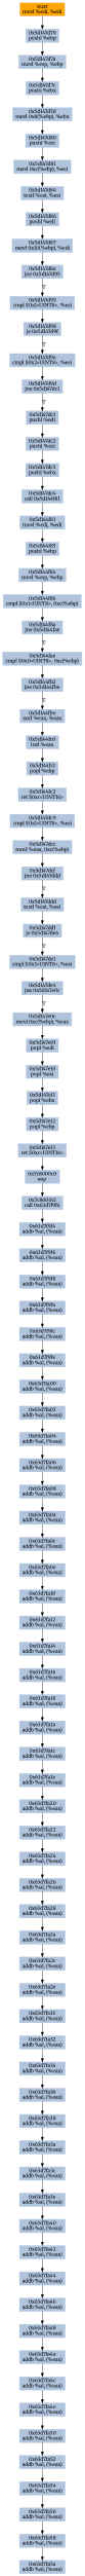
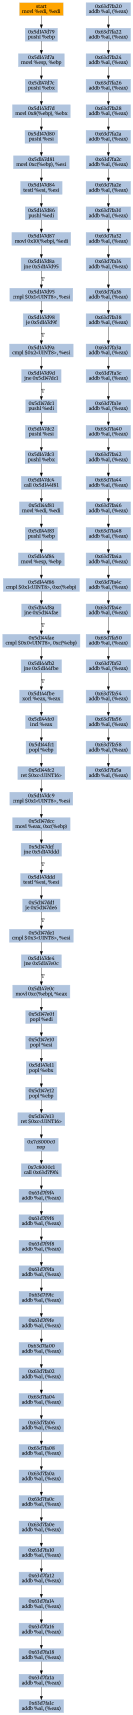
  digraph {
    fontname=Merriweather
    node [color=lightsteelblue fillcolor=lightsteelblue fontname=Merriweather shape=rectangle style=filled]
    edge [color="#000000" fontname=Merriweather]
    n1 [color=lightgrey fillcolor=orange label="start\nmovl %edi, %edi"]
    n2 [label="0x5d147d79\npushl %ebp"]
    n3 [label="0x5d147d7a\nmovl %esp, %ebp"]
    n4 [label="0x5d147d7c\npushl %ebx"]
    n5 [label="0x5d147d7d\nmovl 0x8(%ebp), %ebx"]
    n6 [label="0x5d147d80\npushl %esi"]
    n7 [label="0x5d147d81\nmovl 0xc(%ebp), %esi"]
    n8 [label="0x5d147d84\ntestl %esi, %esi"]
    n9 [label="0x5d147d86\npushl %edi"]
    n10 [label="0x5d147d87\nmovl 0x10(%ebp), %edi"]
    n11 [label="0x5d147d8a\njne 0x5d147d95"]
    n12 [label="0x5d147d95\ncmpl $0x1<UINT8>, %esi"]
    n13 [label="0x5d147d98\nje 0x5d147d9f"]
    n14 [label="0x5d147d9a\ncmpl $0x2<UINT8>, %esi"]
    n15 [label="0x5d147d9d\njne 0x5d147dc1"]
    n16 [label="0x5d147dc1\npushl %edi"]
    n17 [label="0x5d147dc2\npushl %esi"]
    n18 [label="0x5d147dc3\npushl %ebx"]
    n19 [label="0x5d147dc4\ncall 0x5d144f81"]
    n20 [label="0x5d144f81\nmovl %edi, %edi"]
    n21 [label="0x5d144f83\npushl %ebp"]
    n22 [label="0x5d144f84\nmovl %esp, %ebp"]
    n23 [label="0x5d144f86\ncmpl $0x1<UINT8>, 0xc(%ebp)"]
    n24 [label="0x5d144f8a\njne 0x5d144fae"]
    n25 [label="0x5d144fae\ncmpl $0x0<UINT8>, 0xc(%ebp)"]
    n26 [label="0x5d144fb2\njne 0x5d144fbe"]
    n27 [label="0x5d144fbe\nxorl %eax, %eax"]
    n28 [label="0x5d144fc0\nincl %eax"]
    n29 [label="0x5d144fc1\npopl %ebp"]
    n30 [label="0x5d144fc2\nret $0xc<UINT16>"]
    n31 [label="0x5d147dc9\ncmpl $0x1<UINT8>, %esi"]
    n32 [label="0x5d147dcc\nmovl %eax, 0xc(%ebp)"]
    n33 [label="0x5d147dcf\njne 0x5d147ddd"]
    n34 [label="0x5d147ddd\ntestl %esi, %esi"]
    n35 [label="0x5d147ddf\nje 0x5d147de6"]
    n36 [label="0x5d147de1\ncmpl $0x3<UINT8>, %esi"]
    n37 [label="0x5d147de4\njne 0x5d147e0c"]
    n38 [label="0x5d147e0c\nmovl 0xc(%ebp), %eax"]
    n39 [label="0x5d147e0f\npopl %edi"]
    n40 [label="0x5d147e10\npopl %esi"]
    n41 [label="0x5d147e11\npopl %ebx"]
    n42 [label="0x5d147e12\npopl %ebp"]
    n43 [label="0x5d147e13\nret $0xc<UINT16>"]
    n44 [label="0x7c8000c0\nnop "]
    n45 [label="0x7c8000c1\ncall 0x63d7f9f4"]
    n46 [label="0x63d7f9f4\naddb %al, (%eax)"]
    n47 [label="0x63d7f9f6\naddb %al, (%eax)"]
    n48 [label="0x63d7f9f8\naddb %al, (%eax)"]
    n49 [label="0x63d7f9fa\naddb %al, (%eax)"]
    n50 [label="0x63d7f9fc\naddb %al, (%eax)"]
    n51 [label="0x63d7f9fe\naddb %al, (%eax)"]
    n52 [label="0x63d7fa00\naddb %al, (%eax)"]
    n53 [label="0x63d7fa02\naddb %al, (%eax)"]
    n54 [label="0x63d7fa04\naddb %al, (%eax)"]
    n55 [label="0x63d7fa06\naddb %al, (%eax)"]
    n56 [label="0x63d7fa08\naddb %al, (%eax)"]
    n57 [label="0x63d7fa0a\naddb %al, (%eax)"]
    n58 [label="0x63d7fa0c\naddb %al, (%eax)"]
    n59 [label="0x63d7fa0e\naddb %al, (%eax)"]
    n60 [label="0x63d7fa10\naddb %al, (%eax)"]
    n61 [label="0x63d7fa12\naddb %al, (%eax)"]
    n62 [label="0x63d7fa14\naddb %al, (%eax)"]
    n63 [label="0x63d7fa16\naddb %al, (%eax)"]
    n64 [label="0x63d7fa18\naddb %al, (%eax)"]
    n65 [label="0x63d7fa1a\naddb %al, (%eax)"]
    n66 [label="0x63d7fa1c\naddb %al, (%eax)"]
-   n67 [label="0x63d7fa1e\naddb %al, (%eax)"]
    n68 [label="0x63d7fa20\naddb %al, (%eax)"]
    n69 [label="0x63d7fa22\naddb %al, (%eax)"]
    n70 [label="0x63d7fa24\naddb %al, (%eax)"]
    n71 [label="0x63d7fa26\naddb %al, (%eax)"]
    n72 [label="0x63d7fa28\naddb %al, (%eax)"]
    n73 [label="0x63d7fa2a\naddb %al, (%eax)"]
    n74 [label="0x63d7fa2c\naddb %al, (%eax)"]
    n75 [label="0x63d7fa2e\naddb %al, (%eax)"]
    n76 [label="0x63d7fa30\naddb %al, (%eax)"]
    n77 [label="0x63d7fa32\naddb %al, (%eax)"]
    n78 [label="0x63d7fa34\naddb %al, (%eax)"]
    n79 [label="0x63d7fa36\naddb %al, (%eax)"]
    n80 [label="0x63d7fa38\naddb %al, (%eax)"]
    n81 [label="0x63d7fa3a\naddb %al, (%eax)"]
    n82 [label="0x63d7fa3c\naddb %al, (%eax)"]
    n83 [label="0x63d7fa3e\naddb %al, (%eax)"]
    n84 [label="0x63d7fa40\naddb %al, (%eax)"]
    n85 [label="0x63d7fa42\naddb %al, (%eax)"]
    n86 [label="0x63d7fa44\naddb %al, (%eax)"]
    n87 [label="0x63d7fa46\naddb %al, (%eax)"]
    n88 [label="0x63d7fa48\naddb %al, (%eax)"]
    n89 [label="0x63d7fa4a\naddb %al, (%eax)"]
    n90 [label="0x63d7fa4c\naddb %al, (%eax)"]
    n91 [label="0x63d7fa4e\naddb %al, (%eax)"]
    n92 [label="0x63d7fa50\naddb %al, (%eax)"]
    n93 [label="0x63d7fa52\naddb %al, (%eax)"]
    n94 [label="0x63d7fa54\naddb %al, (%eax)"]
    n95 [label="0x63d7fa56\naddb %al, (%eax)"]
    n96 [label="0x63d7fa58\naddb %al, (%eax)"]
    n97 [label="0x63d7fa5a\naddb %al, (%eax)"]
    n1 -> n2
    n2 -> n3
    n3 -> n4
    n4 -> n5
    n5 -> n6
    n6 -> n7
    n7 -> n8
    n8 -> n9
    n9 -> n10
    n10 -> n11
    n11 -> n12 [label=T]
    n12 -> n13
    n13 -> n14 [label=T]
    n14 -> n15
    n15 -> n16 [label=T]
    n16 -> n17
    n17 -> n18
    n18 -> n19
    n19 -> n20
    n20 -> n21
    n21 -> n22
    n22 -> n23
    n23 -> n24
    n24 -> n25 [label=T]
    n25 -> n26
    n26 -> n27 [label=T]
    n27 -> n28
    n28 -> n29
    n29 -> n30
    n30 -> n31
    n31 -> n32
    n32 -> n33
    n33 -> n34 [label=T]
    n34 -> n35
    n35 -> n36 [label=T]
    n36 -> n37
    n37 -> n38 [label=T]
    n38 -> n39
    n39 -> n40
    n40 -> n41
    n41 -> n42
    n42 -> n43
    n43 -> n44
    n44 -> n45
    n45 -> n46
    n46 -> n47
    n47 -> n48
    n48 -> n49
    n49 -> n50
    n50 -> n51
    n51 -> n52
    n52 -> n53
    n53 -> n54
    n54 -> n55
    n55 -> n56
    n56 -> n57
    n57 -> n58
    n58 -> n59
    n59 -> n60
    n60 -> n61
    n61 -> n62
    n62 -> n63
    n63 -> n64
    n64 -> n65
    n65 -> n66
-   n66 -> n67
-   n67 -> n68
    n68 -> n69
    n69 -> n70
    n70 -> n71
    n71 -> n72
    n72 -> n73
    n73 -> n74
    n74 -> n75
    n75 -> n76
    n76 -> n77
    n77 -> n78
    n78 -> n79
    n79 -> n80
    n80 -> n81
    n81 -> n82
    n82 -> n83
    n83 -> n84
    n84 -> n85
    n85 -> n86
    n86 -> n87
    n87 -> n88
    n88 -> n89
    n89 -> n90
    n90 -> n91
    n91 -> n92
    n92 -> n93
    n93 -> n94
    n94 -> n95
    n95 -> n96
    n96 -> n97
  }
